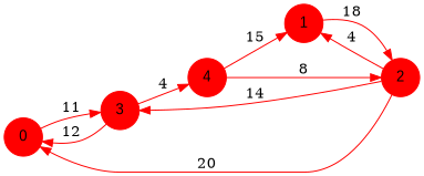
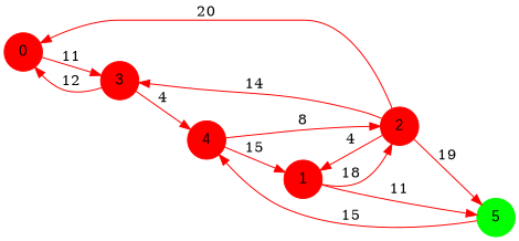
  digraph {
    rankdir=LR
    node [color=red fontname=Arial shape=circle style=filled]
    edge [color=red]
    0
    3
    1
    2
+   5 [color=green]
    4
    0 -> 3 [label=11]
    3 -> 0 [label=12]
    3 -> 4 [label=4]
    1 -> 2 [label=18]
+   1 -> 5 [label=11]
    2 -> 0 [label=20]
    2 -> 3 [label=14]
    2 -> 1 [label=4]
+   2 -> 5 [label=19]
+   5 -> 4 [label=15]
    4 -> 1 [label=15]
    4 -> 2 [label=8]
  }
